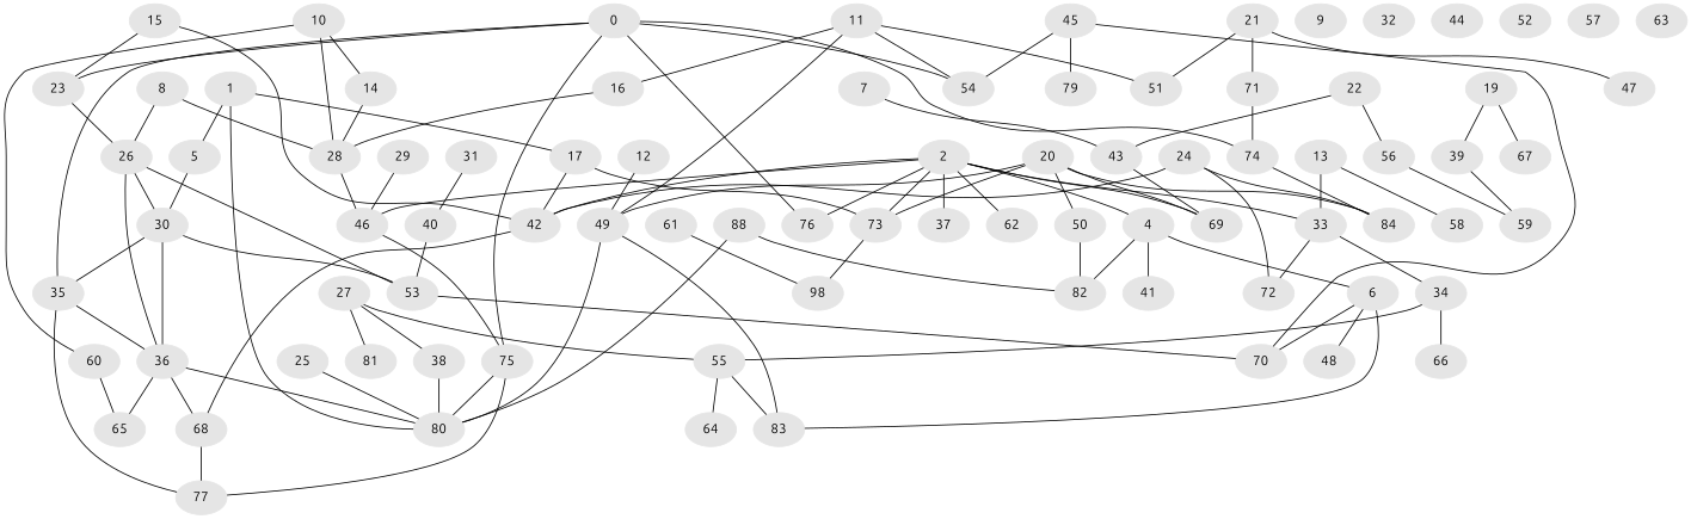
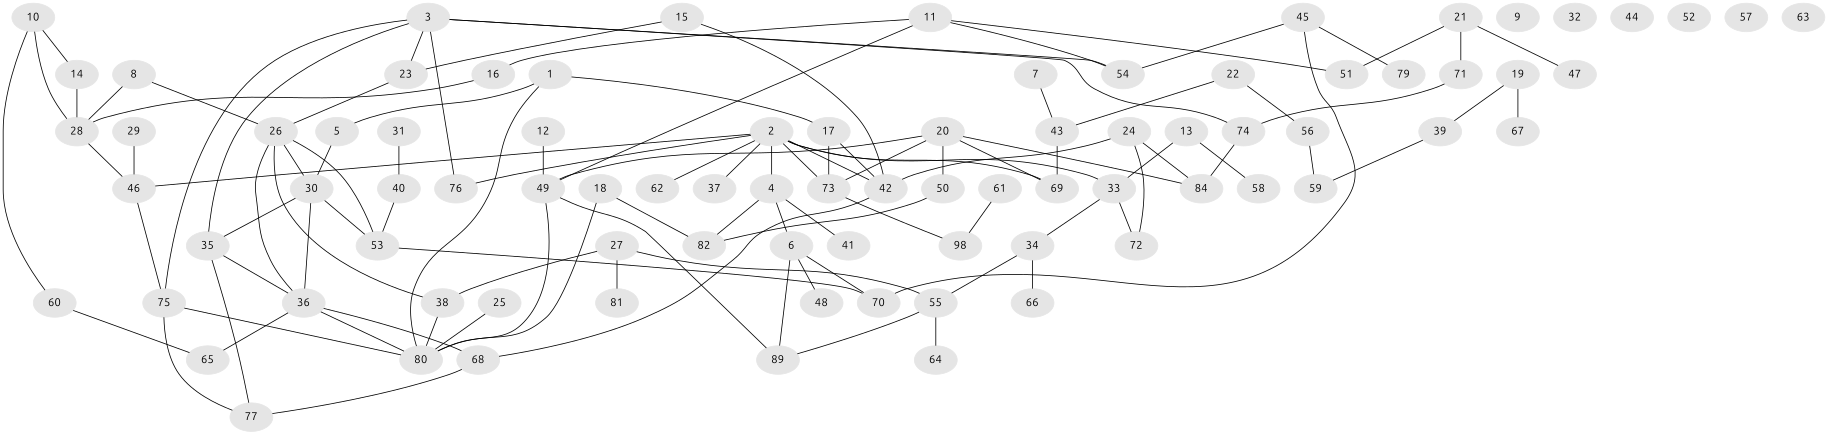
  graph {
    fontname=Ubuntu
    node [color=gray90 fontname=Ubuntu style=filled]
    edge [fontname=Ubuntu]
    1
    5
    17
    80
    30
    42
    73
    2
    4
    33
    37
    46
    62
    69
    76
    6
    41
    82
    72
    34
    68
    75
    n23 [label=98]
-   3 [label=0]
+   3
    23
    35
    54
    74
    26
    36
    77
    84
    48
    70
-   83
+   83 [label=89]
    53
    7
    43
    8
    28
    38
    9
    10
    14
    60
    27
    55
    81
    65
    11
    16
    49
    51
    12
    13
    58
    15
-   18 [label=88]
+   18
    19
    39
    67
    59
    20
    50
    21
    47
    71
    22
    56
    24
    25
    64
    29
    31
    40
    32
    66
    44
    45
    79
    52
    57
    61
    63
    1 -- 5
    1 -- 17
    1 -- 80
    5 -- 30
    17 -- 42
    17 -- 73
    30 -- 35
    30 -- 36
    30 -- 53
    42 -- 68
    73 -- n23
    2 -- 42
    2 -- 73
    2 -- 4
    2 -- 33
    2 -- 37
    2 -- 46
    2 -- 62
    2 -- 69
    2 -- 76
    4 -- 6
    4 -- 41
    4 -- 82
    33 -- 72
    33 -- 34
    46 -- 75
    6 -- 48
    6 -- 70
    6 -- 83
    34 -- 55
    34 -- 66
    68 -- 77
    75 -- 80
    75 -- 77
    3 -- 76
    3 -- 75
    3 -- 23
    3 -- 35
    3 -- 54
    3 -- 74
    23 -- 26
    35 -- 36
    35 -- 77
    74 -- 84
    26 -- 30
    26 -- 36
    26 -- 53
+   26 -- 38
    36 -- 80
    36 -- 68
    36 -- 65
    53 -- 70
    7 -- 43
    43 -- 69
    8 -- 26
    8 -- 28
    28 -- 46
    38 -- 80
    10 -- 28
    10 -- 14
    10 -- 60
    14 -- 28
    60 -- 65
    27 -- 38
    27 -- 55
    27 -- 81
    55 -- 83
    55 -- 64
    11 -- 54
    11 -- 16
    11 -- 49
    11 -- 51
    16 -- 28
    49 -- 80
    49 -- 83
    12 -- 49
    13 -- 33
    13 -- 58
    15 -- 42
    15 -- 23
    18 -- 80
    18 -- 82
    19 -- 39
    19 -- 67
    39 -- 59
    20 -- 73
    20 -- 69
    20 -- 84
    20 -- 49
    20 -- 50
    50 -- 82
    21 -- 51
    21 -- 47
    21 -- 71
    71 -- 74
    22 -- 43
    22 -- 56
    56 -- 59
    24 -- 42
    24 -- 72
    24 -- 84
    25 -- 80
    29 -- 46
    31 -- 40
    40 -- 53
    45 -- 54
    45 -- 70
    45 -- 79
    61 -- n23
  }
